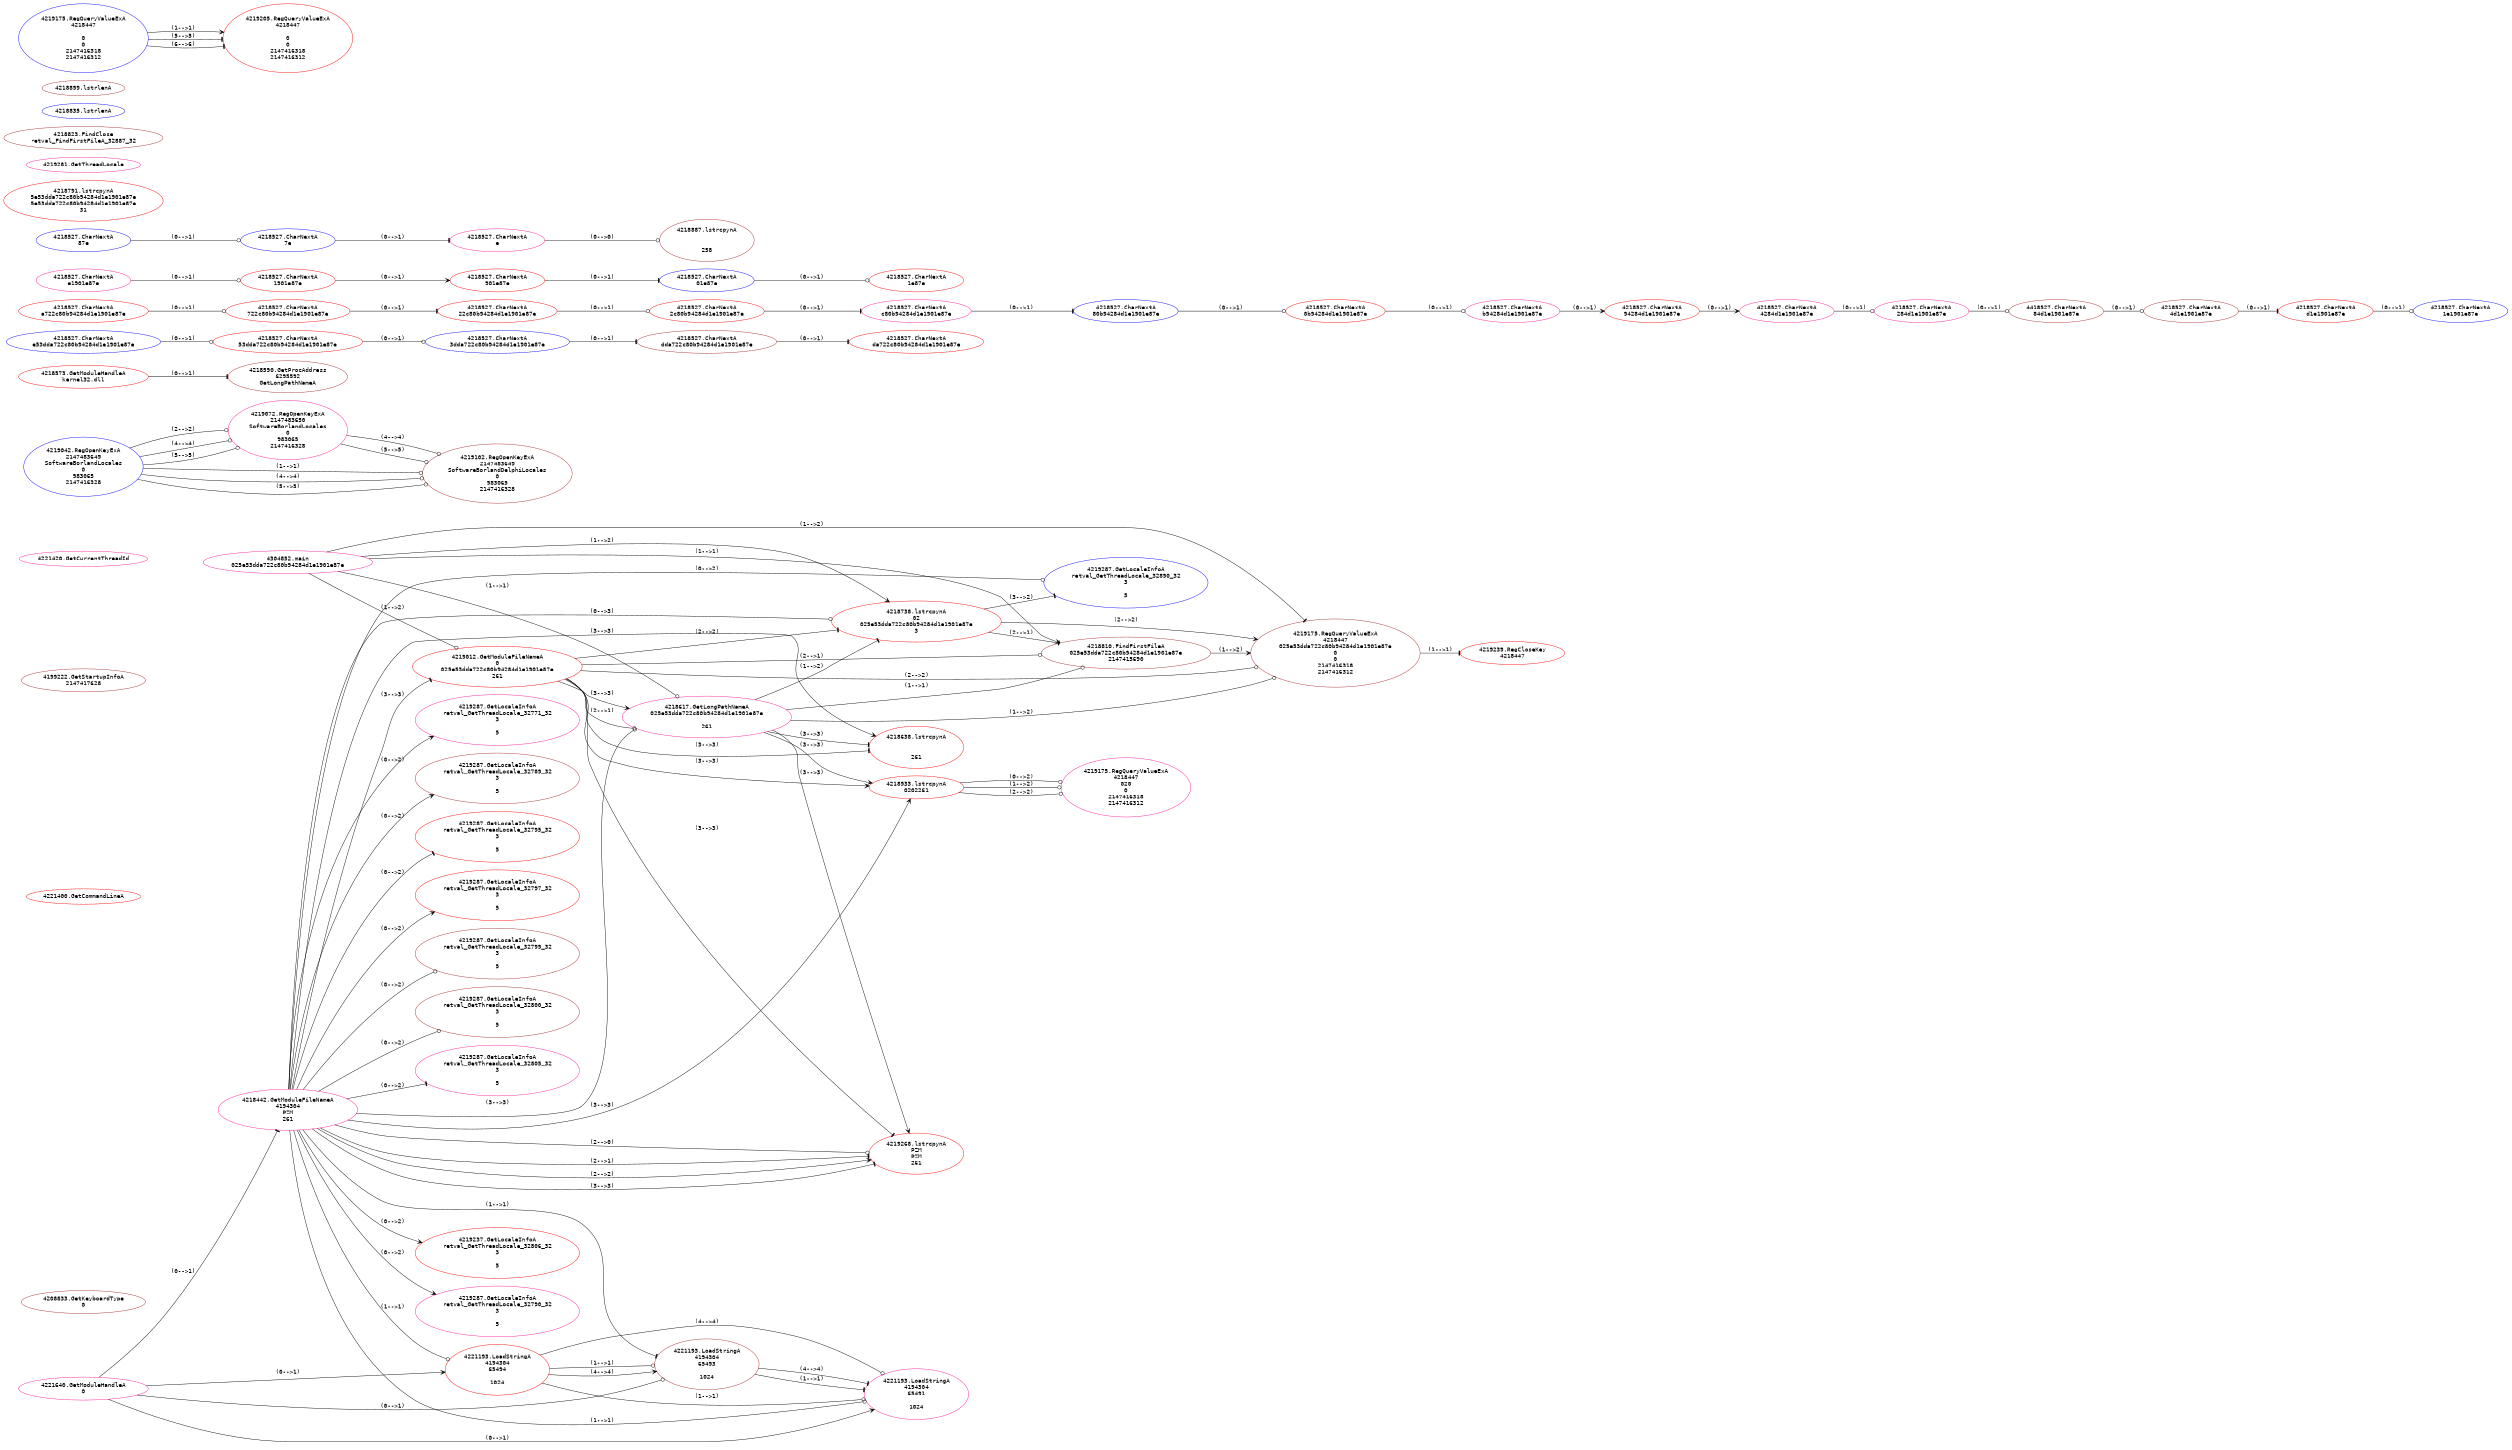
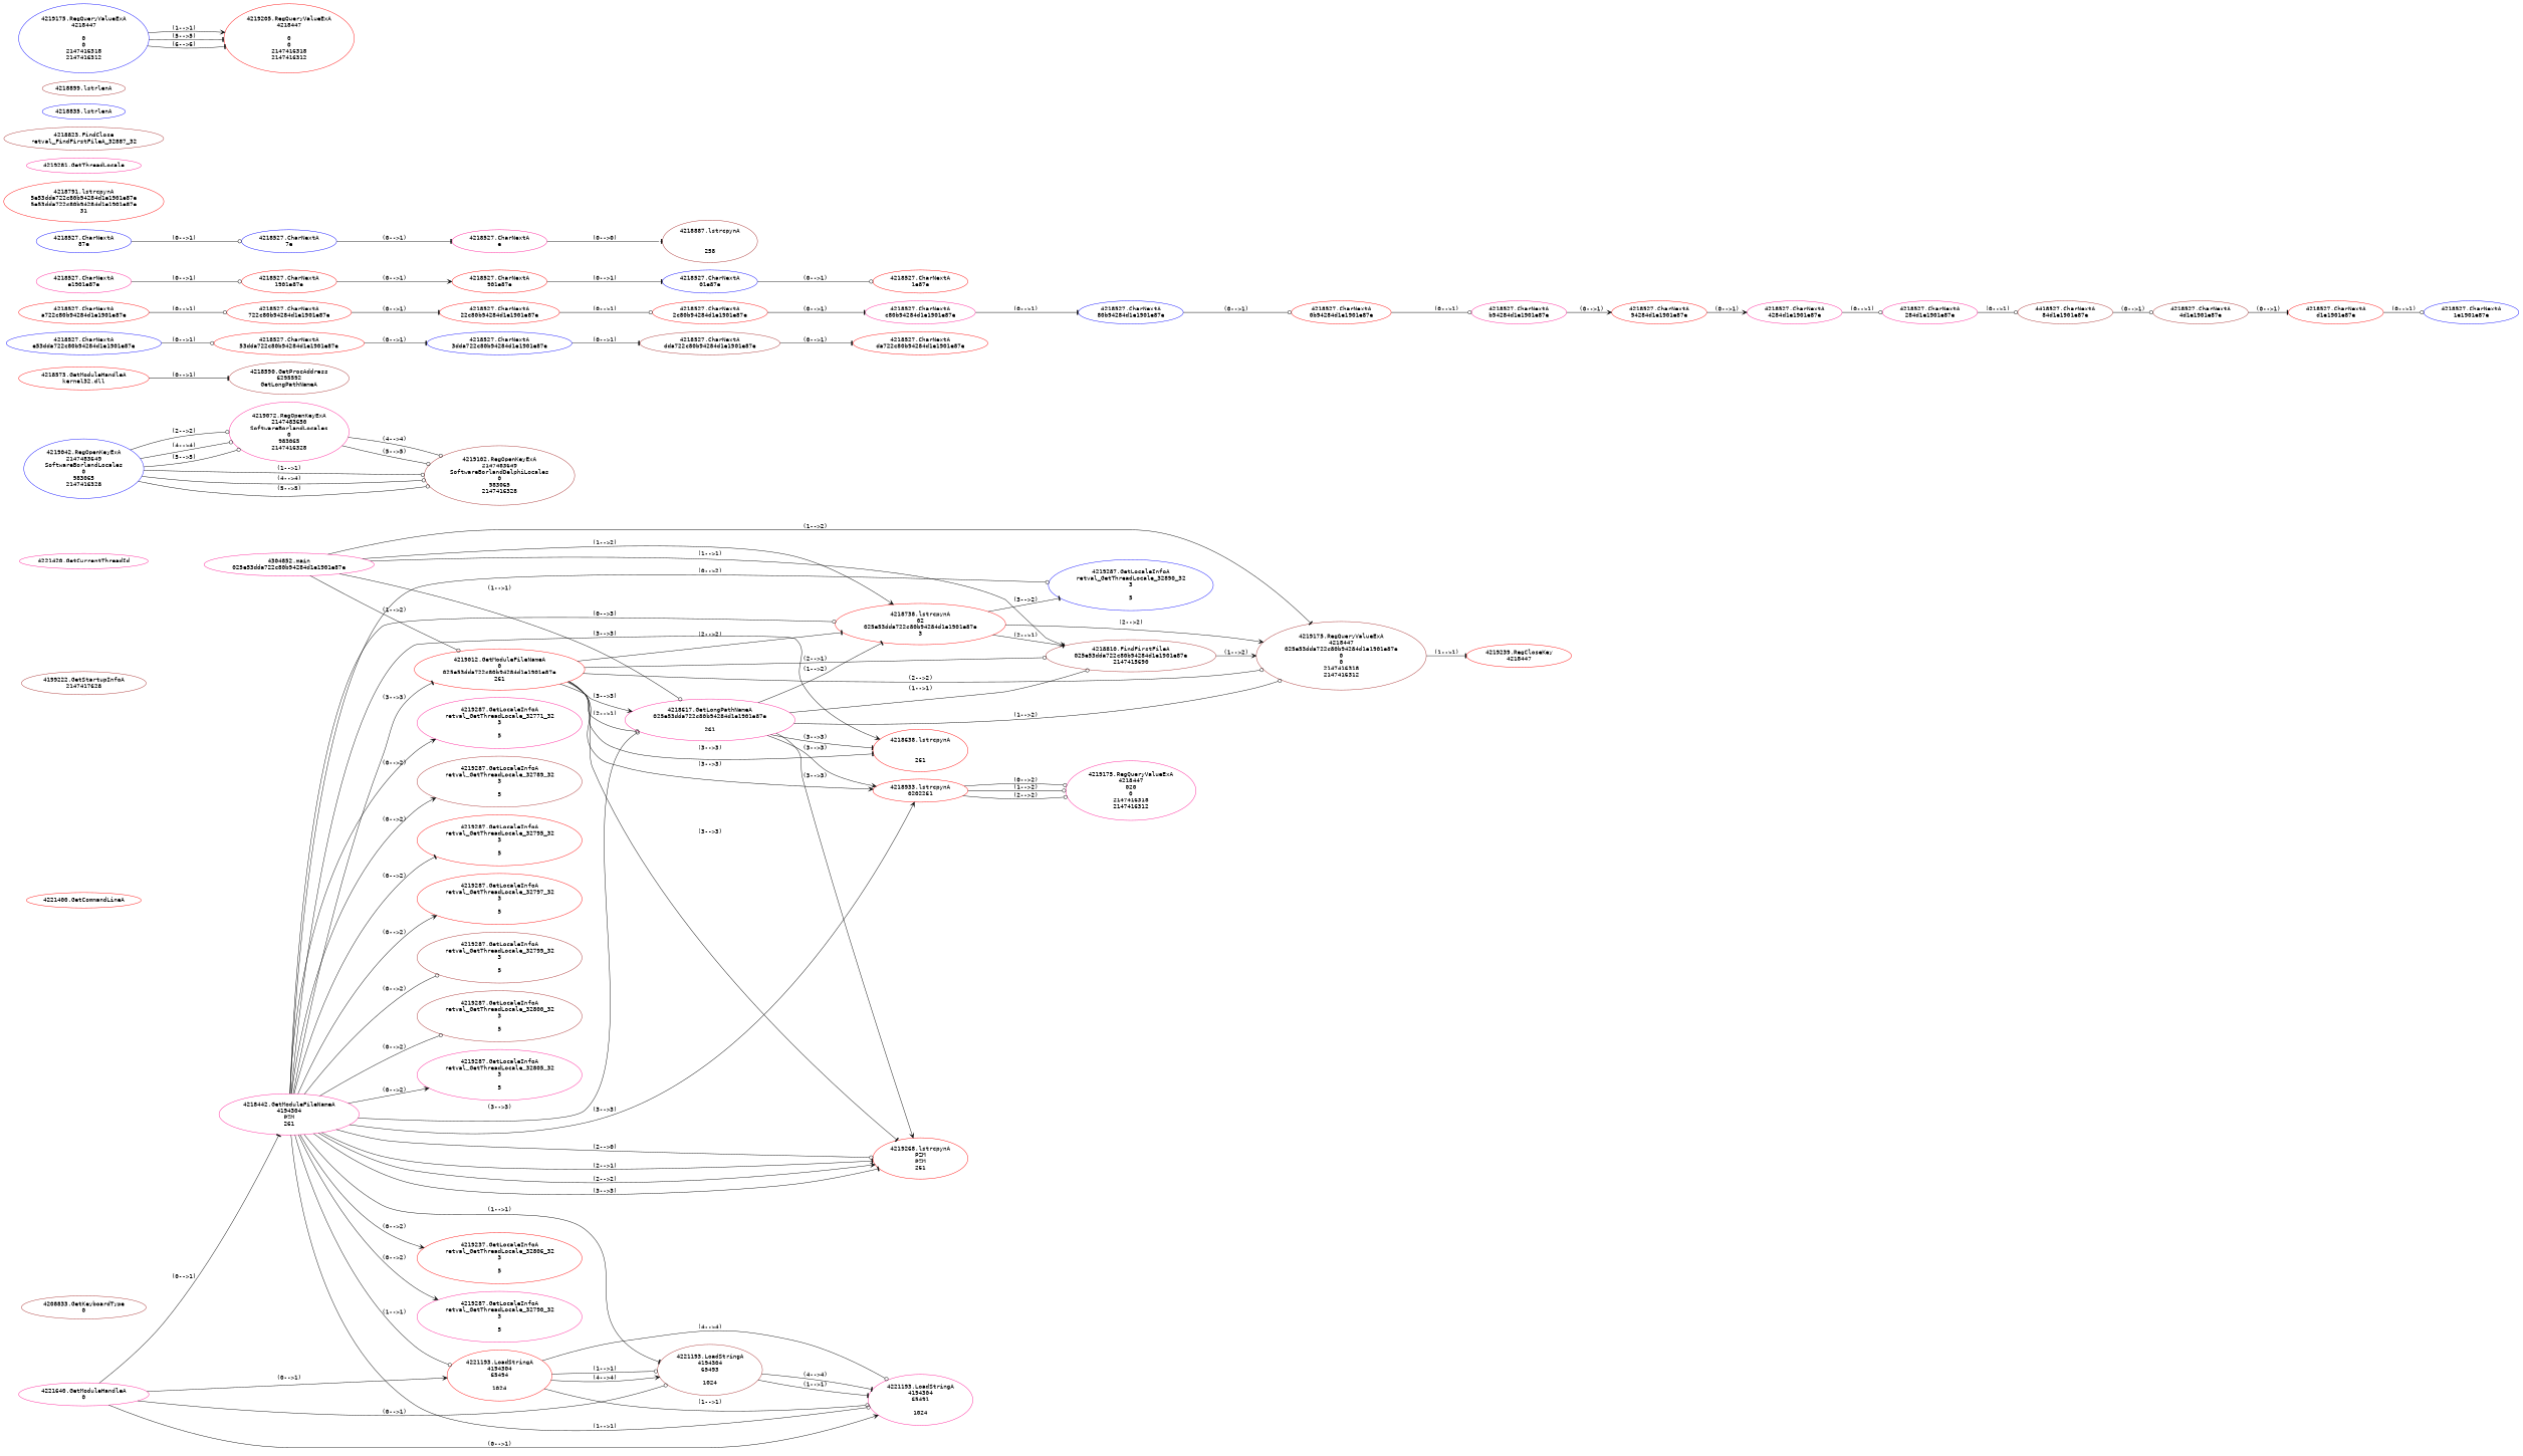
  digraph {
    fontname="DejaVu Sans Mono"
    rankdir=LR
    node [color=red fontname="DejaVu Sans Mono"]
    edge [arrowhead=odot fontname="DejaVu Sans Mono"]
    n1 [color=deeppink label="4304852.main\n025e53dda722c80b94284d1e1901e87e"]
    n2 [label="4219012.GetModuleFileNameA\n0\n025e53dda722c80b94284d1e1901e87e\n261"]
    n3 [color=deeppink label="4218617.GetLongPathNameA\n025e53dda722c80b94284d1e1901e87e\n\n261"]
    n4 [label="4218738.lstrcpynA\n02\n025e53dda722c80b94284d1e1901e87e\n3"]
    n5 [color=brown label="4218810.FindFirstFileA\n025e53dda722c80b94284d1e1901e87e\n2147415690"]
    n6 [color=brown label="4219175.RegQueryValueExA\n4218447\n025e53dda722c80b94284d1e1901e87e\n0\n0\n2147416318\n2147416312"]
    n7 [label="4219268.lstrcpynA\nPZM\nPZM\n261"]
    n8 [label="4218933.lstrcpynA\n0202261"]
    n9 [label="4218638.lstrcpynA\n\n\n261"]
    n10 [color=blue label="4219287.GetLocaleInfoA\nretval_GetThreadLocale_32890_32\n3\n\n5"]
    n11 [label="4219239.RegCloseKey\n4218447"]
    n12 [color=deeppink label="4221640.GetModuleHandleA\n0"]
    n13 [color=deeppink label="4218442.GetModuleFileNameA\n4194304\nPZM\n261"]
    n14 [label="4221193.LoadStringA\n4194304\n65494\n\n1024"]
    n15 [color=brown label="4221193.LoadStringA\n4194304\n65493\n\n1024"]
    n16 [color=deeppink label="4221193.LoadStringA\n4194304\n65491\n\n1024"]
    n17 [color=deeppink label="4219287.GetLocaleInfoA\nretval_GetThreadLocale_32790_32\n3\n\n5"]
    n18 [color=deeppink label="4219287.GetLocaleInfoA\nretval_GetThreadLocale_32771_32\n3\n\n5"]
    n19 [color=brown label="4219287.GetLocaleInfoA\nretval_GetThreadLocale_32789_32\n3\n\n5"]
    n20 [label="4219287.GetLocaleInfoA\nretval_GetThreadLocale_32795_32\n3\n\n5"]
    n21 [label="4219287.GetLocaleInfoA\nretval_GetThreadLocale_32797_32\n3\n\n5"]
    n22 [color=brown label="4219287.GetLocaleInfoA\nretval_GetThreadLocale_32799_32\n3\n\n5"]
    n23 [color=brown label="4219287.GetLocaleInfoA\nretval_GetThreadLocale_32800_32\n3\n\n5"]
    n24 [color=deeppink label="4219287.GetLocaleInfoA\nretval_GetThreadLocale_32805_32\n3\n\n5"]
    n25 [label="4219237.GetLocaleInfoA\nretval_GetThreadLocale_32806_32\n3\n\n5"]
    n26 [color=brown label="4208833.GetKeyboardType\n0"]
    n27 [label="4221400.GetCommandLineA\n"]
    n28 [color=brown label="4199222.GetStartupInfoA\n2147417628"]
    n29 [color=deeppink label="4221420.GetCurrentThreadId\n"]
    n30 [color=deeppink label="4219175.RegQueryValueExA\n4218447\n020\n0\n2147416318\n2147416312"]
    n31 [color=blue label="4219042.RegOpenKeyExA\n2147483649\nSoftware\Borland\Locales\n0\n983065\n2147416328"]
    n32 [color=deeppink label="4219072.RegOpenKeyExA\n2147483650\nSoftware\Borland\Locales\n0\n983065\n2147416328"]
    n33 [color=brown label="4219102.RegOpenKeyExA\n2147483649\nSoftware\Borland\Delphi\Locales\n0\n983065\n2147416328"]
    n34 [label="4218573.GetModuleHandleA\nkernel32.dll"]
    n35 [color=brown label="4218590.GetProcAddress\n6295592\nGetLongPathNameA"]
    n36 [color=blue label="4218527.CharNextA\ne53dda722c80b94284d1e1901e87e"]
    n37 [label="4218527.CharNextA\n53dda722c80b94284d1e1901e87e"]
    n38 [color=blue label="4218527.CharNextA\n3dda722c80b94284d1e1901e87e"]
    n39 [color=brown label="4218527.CharNextA\ndda722c80b94284d1e1901e87e"]
    n40 [label="4218527.CharNextA\nda722c80b94284d1e1901e87e"]
    n41 [label="4218527.CharNextA\na722c80b94284d1e1901e87e"]
    n42 [label="4218527.CharNextA\n722c80b94284d1e1901e87e"]
    n43 [label="4218527.CharNextA\n22c80b94284d1e1901e87e"]
    n44 [label="4218527.CharNextA\n2c80b94284d1e1901e87e"]
    n45 [color=deeppink label="4218527.CharNextA\nc80b94284d1e1901e87e"]
    n46 [color=blue label="4218527.CharNextA\n80b94284d1e1901e87e"]
    n47 [label="4218527.CharNextA\n0b94284d1e1901e87e"]
    n48 [color=deeppink label="4218527.CharNextA\nb94284d1e1901e87e"]
    n49 [label="4218527.CharNextA\n94284d1e1901e87e"]
    n50 [color=deeppink label="4218527.CharNextA\n4284d1e1901e87e"]
    n51 [color=deeppink label="4218527.CharNextA\n284d1e1901e87e"]
    n52 [color=brown label="4418527.CharNextA\n84d1e1901e87e"]
    n53 [color=brown label="4218527.CharNextA\n4d1e1901e87e"]
    n54 [label="4218527.CharNextA\nd1e1901e87e"]
    n55 [color=blue label="4218527.CharNextA\n1e1901e87e"]
    n56 [color=deeppink label="4218527.CharNextA\ne1901e87e"]
    n57 [label="4218527.CharNextA\n1901e87e"]
    n58 [label="4218527.CharNextA\n901e87e"]
    n59 [color=blue label="4218527.CharNextA\n01e87e"]
    n60 [label="4218527.CharNextA\n1e87e"]
    n61 [color=blue label="4218527.CharNextA\n87e"]
    n62 [color=blue label="4218527.CharNextA\n7e"]
    n63 [color=deeppink label="4218527.CharNextA\ne"]
    n64 [color=brown label="4218887.lstrcpynA\n\n\n258"]
    n65 [label="4218791.lstrcpynA\n5e53dda722c80b94284d1e1901e87e\n5e53dda722c80b94284d1e1901e87e\n31"]
    n66 [color=deeppink label="4219281.GetThreadLocale\n"]
    n67 [color=brown label="4218823.FindClose\nretval_FindFirstFileA_32887_32"]
    n68 [color=blue label="4218835.lstrlenA\n"]
    n69 [color=brown label="4218899.lstrlenA\n"]
    n70 [color=blue label="4219175.RegQueryValueExA\n4218447\n\n0\n0\n2147416318\n2147416312"]
    n71 [label="4219205.RegQueryValueExA\n4218447\n\n0\n0\n2147416318\n2147416312"]
    n1 -> n2 [label="(1-->2)"]
    n1 -> n3 [label="(1-->1)"]
    n1 -> n4 [arrowhead=vee label="(1-->2)"]
    n1 -> n5 [arrowhead=vee label="(1-->1)"]
    n1 -> n6 [arrowhead=tee label="(1-->2)"]
    n2 -> n3 [label="(2-->1)"]
    n2 -> n3 [arrowhead=vee label="(3-->3)"]
    n2 -> n4 [arrowhead=tee label="(2-->2)"]
    n2 -> n5 [label="(2-->1)"]
    n2 -> n6 [label="(2-->2)"]
    n2 -> n7 [arrowhead=tee label="(3-->3)"]
    n2 -> n8 [arrowhead=vee label="(3-->3)"]
    n2 -> n9 [arrowhead=tee label="(3-->3)"]
    n3 -> n4 [arrowhead=tee label="(1-->2)"]
    n3 -> n5 [label="(1-->1)"]
    n3 -> n6 [label="(1-->2)"]
    n3 -> n7 [arrowhead=vee label="(3-->3)"]
    n3 -> n8 [arrowhead=vee label="(3-->3)"]
    n3 -> n9 [arrowhead=tee label="(3-->3)"]
    n4 -> n5 [arrowhead=tee label="(2-->1)"]
    n4 -> n6 [arrowhead=vee label="(2-->2)"]
    n4 -> n10 [arrowhead=tee label="(3-->2)"]
    n5 -> n6 [arrowhead=vee label="(1-->2)"]
    n6 -> n11 [arrowhead=tee label="(1-->1)"]
    n8 -> n30 [label="(1-->2)"]
    n8 -> n30 [label="(2-->2)"]
    n8 -> n30 [label="(0-->2)"]
    n12 -> n13 [arrowhead=tee label="(0-->1)"]
    n12 -> n14 [arrowhead=vee label="(0-->1)"]
    n12 -> n15 [label="(0-->1)"]
    n12 -> n16 [arrowhead=vee label="(0-->1)"]
    n13 -> n2 [arrowhead=tee label="(3-->3)"]
    n13 -> n3 [label="(3-->3)"]
    n13 -> n4 [label="(0-->3)"]
    n13 -> n7 [arrowhead=tee label="(2-->1)"]
    n13 -> n7 [arrowhead=vee label="(2-->2)"]
    n13 -> n7 [arrowhead=tee label="(3-->3)"]
    n13 -> n7 [label="(2-->0)"]
    n13 -> n8 [arrowhead=vee label="(3-->3)"]
    n13 -> n9 [arrowhead=vee label="(3-->3)"]
    n13 -> n10 [label="(0-->2)"]
    n13 -> n14 [label="(1-->1)"]
    n13 -> n15 [arrowhead=tee label="(1-->1)"]
    n13 -> n16 [label="(1-->1)"]
    n13 -> n17 [arrowhead=vee label="(0-->2)"]
    n13 -> n18 [arrowhead=vee label="(0-->2)"]
    n13 -> n19 [arrowhead=vee label="(0-->2)"]
    n13 -> n20 [arrowhead=tee label="(0-->2)"]
    n13 -> n21 [arrowhead=vee label="(0-->2)"]
    n13 -> n22 [label="(0-->2)"]
    n13 -> n23 [label="(0-->2)"]
-   n13 -> n24 [arrowhead=tee label="(0-->2)"]
+   n13 -> n24 [arrowhead=vee label="(0-->2)"]
    n13 -> n25 [arrowhead=vee label="(0-->2)"]
    n14 -> n15 [label="(1-->1)"]
    n14 -> n15 [arrowhead=vee label="(4-->4)"]
    n14 -> n16 [label="(1-->1)"]
    n14 -> n16 [label="(4-->4)"]
    n15 -> n16 [arrowhead=tee label="(1-->1)"]
    n15 -> n16 [arrowhead=tee label="(4-->4)"]
    n31 -> n32 [label="(2-->2)"]
    n31 -> n32 [label="(4-->4)"]
    n31 -> n32 [label="(5-->5)"]
    n31 -> n33 [label="(1-->1)"]
    n31 -> n33 [label="(4-->4)"]
    n31 -> n33 [label="(5-->5)"]
    n32 -> n33 [label="(4-->4)"]
    n32 -> n33 [label="(5-->5)"]
    n34 -> n35 [arrowhead=tee label="(0-->1)"]
    n36 -> n37 [label="(0-->1)"]
-   n37 -> n38 [label="(0-->1)"]
+   n37 -> n38 [arrowhead=tee label="(0-->1)"]
    n38 -> n39 [arrowhead=tee label="(0-->1)"]
    n39 -> n40 [arrowhead=tee label="(0-->1)"]
    n41 -> n42 [label="(0-->1)"]
    n42 -> n43 [arrowhead=tee label="(0-->1)"]
    n43 -> n44 [label="(0-->1)"]
    n44 -> n45 [arrowhead=tee label="(0-->1)"]
    n45 -> n46 [arrowhead=tee label="(0-->1)"]
    n46 -> n47 [label="(0-->1)"]
    n47 -> n48 [label="(0-->1)"]
    n48 -> n49 [arrowhead=vee label="(0-->1)"]
    n49 -> n50 [arrowhead=vee label="(0-->1)"]
    n50 -> n51 [label="(0-->1)"]
    n51 -> n52 [label="(0-->1)"]
    n52 -> n53 [label="(0-->1)"]
    n53 -> n54 [arrowhead=tee label="(0-->1)"]
    n54 -> n55 [label="(0-->1)"]
    n56 -> n57 [label="(0-->1)"]
    n57 -> n58 [arrowhead=vee label="(0-->1)"]
    n58 -> n59 [arrowhead=tee label="(0-->1)"]
    n59 -> n60 [label="(0-->1)"]
    n61 -> n62 [label="(0-->1)"]
    n62 -> n63 [arrowhead=tee label="(0-->1)"]
-   n63 -> n64 [label="(0-->0)"]
+   n63 -> n64 [arrowhead=tee label="(0-->0)"]
    n70 -> n71 [arrowhead=vee label="(1-->1)"]
    n70 -> n71 [arrowhead=tee label="(5-->5)"]
    n70 -> n71 [arrowhead=tee label="(6-->6)"]
  }
